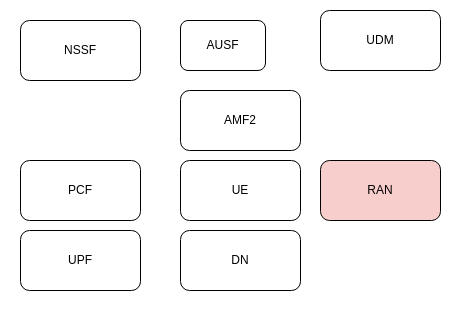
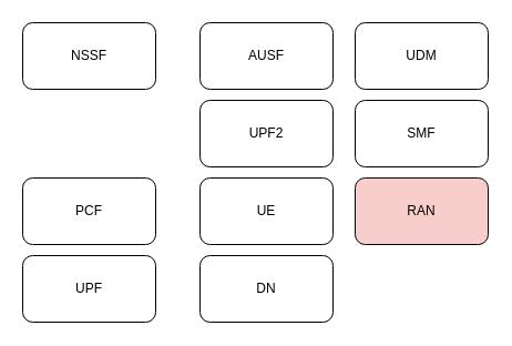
  <mxCell id="0" value="" />
  <mxCell id="1" parent="0" />
  <mxCell id="2" value="NSSF" style="rounded=1;whiteSpace=wrap;html=1;" vertex="1" parent="1"><mxGeometry x="20" y="20" width="120" height="60" as="geometry" /></mxCell>
- <mxCell id="3" value="AUSF" style="rounded=1;whiteSpace=wrap;html=1;" vertex="1" parent="1"><mxGeometry x="180" y="20" width="85" height="50" as="geometry" /></mxCell>
- <mxCell id="4" value="UDM" style="rounded=1;whiteSpace=wrap;html=1;" vertex="1" parent="1"><mxGeometry x="320" y="10" width="120" height="60" as="geometry" /></mxCell>
- <mxCell id="5" value="AMF2" style="rounded=1;whiteSpace=wrap;html=1;" vertex="1" parent="1"><mxGeometry x="180" y="90" width="120" height="60" as="geometry" /></mxCell>
+ <mxCell id="3" value="AUSF" style="rounded=1;whiteSpace=wrap;html=1;" vertex="1" parent="1"><mxGeometry x="180" y="20" width="120" height="60" as="geometry" /></mxCell>
+ <mxCell id="4" value="UDM" style="rounded=1;whiteSpace=wrap;html=1;" vertex="1" parent="1"><mxGeometry x="320" y="20" width="120" height="60" as="geometry" /></mxCell>
+ <mxCell id="5" value="UPF2" style="rounded=1;whiteSpace=wrap;html=1;" vertex="1" parent="1"><mxGeometry x="180" y="90" width="120" height="60" as="geometry" /></mxCell>
+ <mxCell id="6" value="SMF" style="rounded=1;whiteSpace=wrap;html=1;" vertex="1" parent="1"><mxGeometry x="320" y="90" width="120" height="60" as="geometry" /></mxCell>
  <mxCell id="7" value="PCF" style="rounded=1;whiteSpace=wrap;html=1;" vertex="1" parent="1"><mxGeometry x="20" y="160" width="120" height="60" as="geometry" /></mxCell>
  <mxCell id="8" value="UE" style="rounded=1;whiteSpace=wrap;html=1;" vertex="1" parent="1"><mxGeometry x="180" y="160" width="120" height="60" as="geometry" /></mxCell>
  <mxCell id="9" value="RAN" style="rounded=1;whiteSpace=wrap;html=1;fillColor=#f8cecc;" vertex="1" parent="1"><mxGeometry x="320" y="160" width="120" height="60" as="geometry" /></mxCell>
  <mxCell id="10" value="UPF" style="rounded=1;whiteSpace=wrap;html=1;" vertex="1" parent="1"><mxGeometry x="20" y="230" width="120" height="60" as="geometry" /></mxCell>
  <mxCell id="11" value="DN" style="rounded=1;whiteSpace=wrap;html=1;" vertex="1" parent="1"><mxGeometry x="180" y="230" width="120" height="60" as="geometry" /></mxCell>
